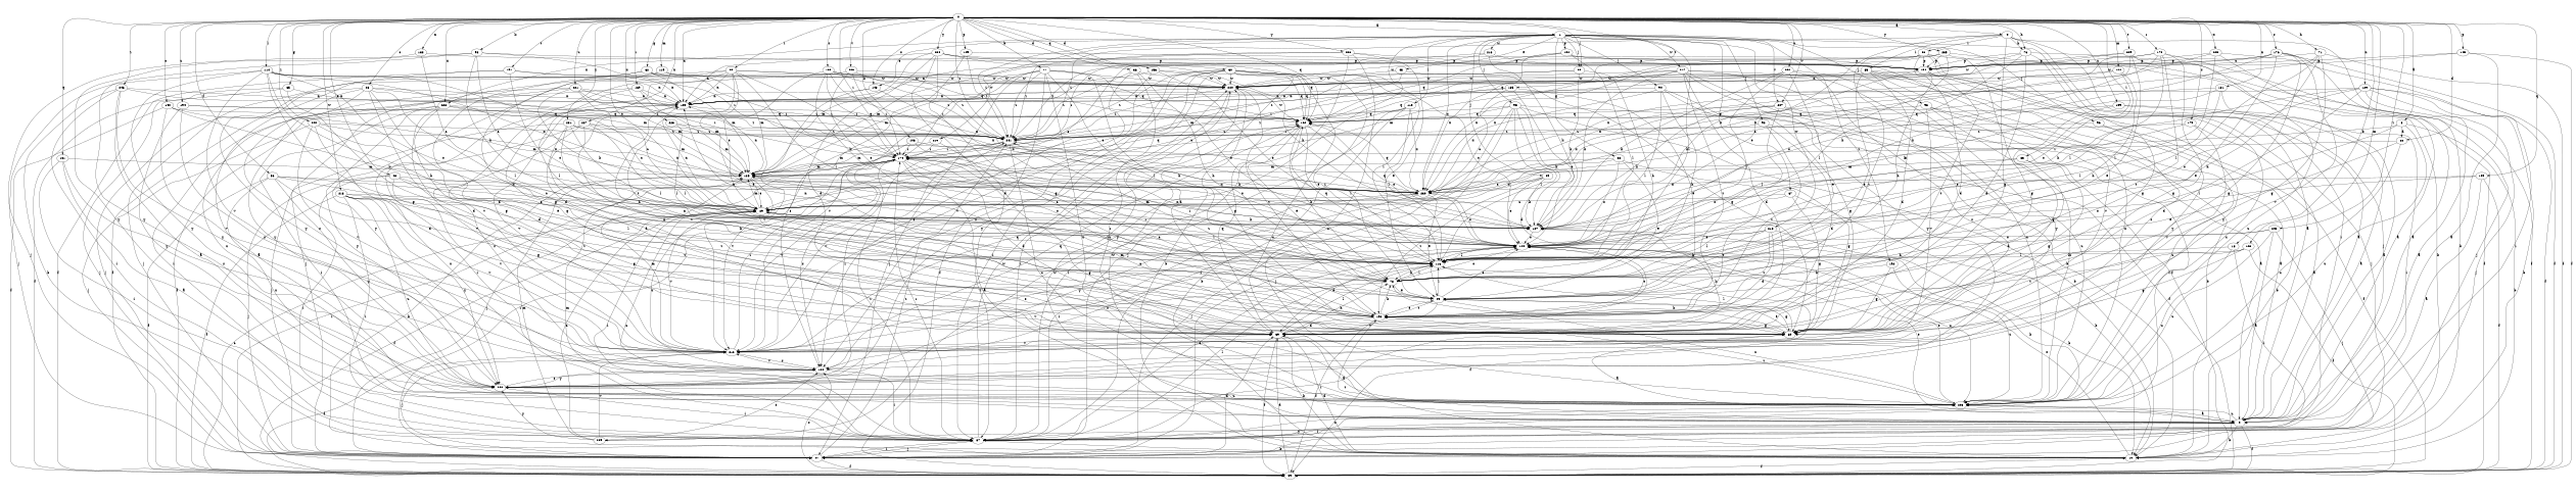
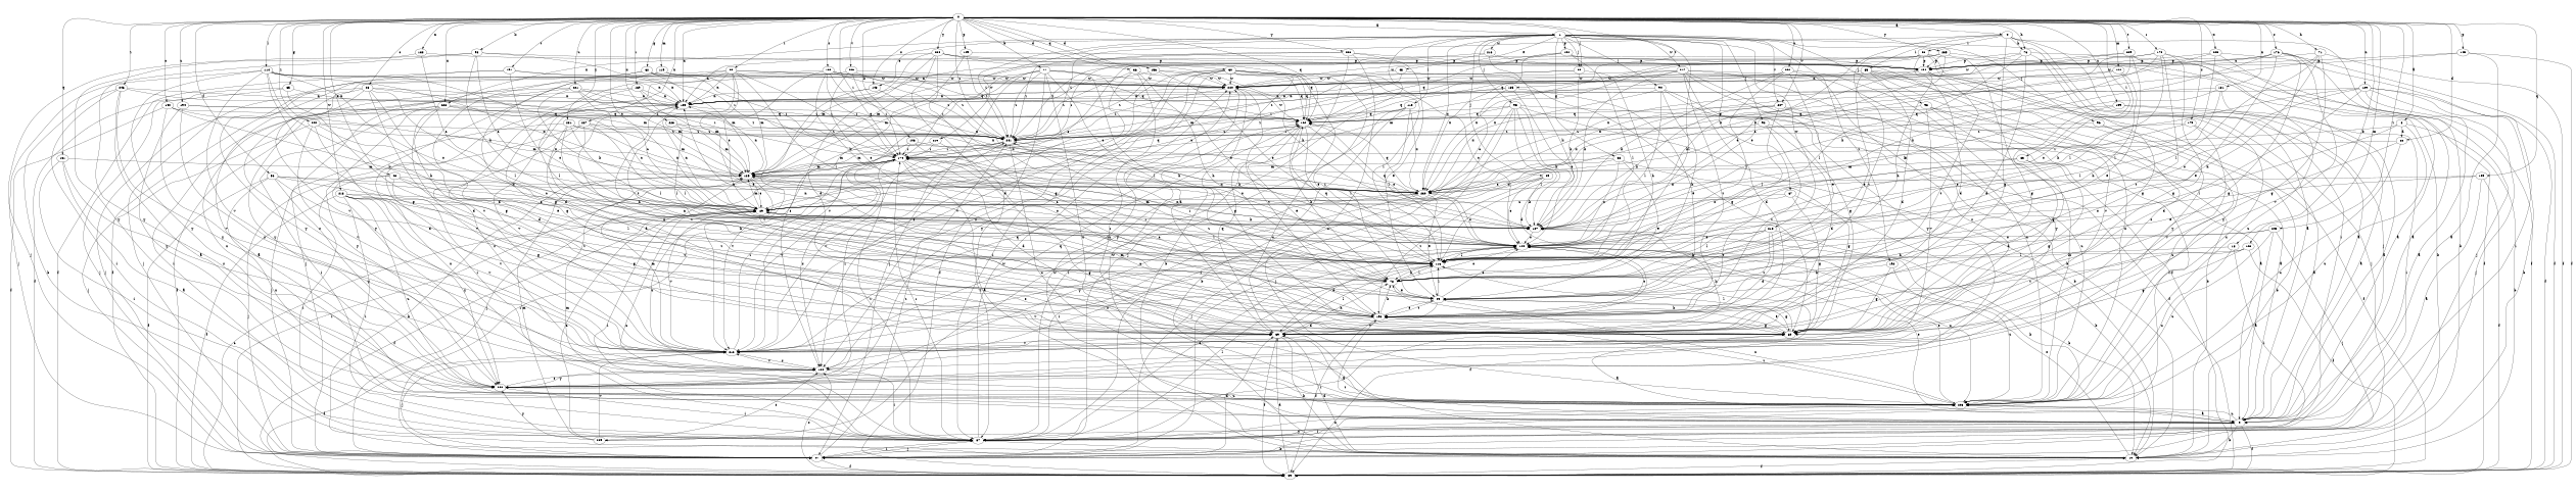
  strict digraph {
    0
    1
    4
    8
    11
    18
    23
    28
    29
    30
    36
    38
    56
    62
    65
    71
    76
    80
    83
    88
    98
    106
    114
    119
    122
    123
    129
    131
    133
    135
    140
    143
    145
    149
    156
    159
    161
    164
    169
    170
    174
    175
    176
    180
    185
    n46 [label=389]
    191
    194
    199
    202
    206
    n52 [label=207]
    213
    221
    223
    225
    227
    228
    231
    234
    235
    236
    242
    243
    246
    n66 [label=241]
    9
    45
    67
    68
    89
    90
    92
    93
    95
    96
    115
    116
    152
    192
    215
    216
    217
    219
    230
    239
    19
    69
    85
    86
    87
    97
    144
    203
    59
    220
    39
    78
    212
    193
    184
    107
    125
    49
    240
    154
    0 -> 1 [label=a]
    0 -> 4 [label=a]
    0 -> 8 [label=a]
    0 -> 11 [label=b]
    0 -> 18 [label=b]
    0 -> 23 [label=c]
    0 -> 28 [label=c]
    0 -> 29 [label=c]
    0 -> 30 [label=d]
    0 -> 36 [label=d]
    0 -> 38 [label=d]
    0 -> 56 [label=f]
    0 -> 62 [label=g]
    0 -> 65 [label=g]
    0 -> 71 [label=h]
    0 -> 76 [label=h]
    0 -> 80 [label=i]
    0 -> 83 [label=i]
    0 -> 88 [label=j]
    0 -> 98 [label=k]
    0 -> 106 [label=k]
    0 -> 114 [label=l]
    0 -> 119 [label=m]
    0 -> 122 [label=m]
    0 -> 123 [label=m]
    0 -> 129 [label=n]
    0 -> 131 [label=n]
    0 -> 133 [label=n]
    0 -> 135 [label=n]
    0 -> 140 [label=o]
    0 -> 143 [label=o]
    0 -> 145 [label=p]
    0 -> 149 [label=p]
    0 -> 156 [label=q]
    0 -> 159 [label=q]
    0 -> 161 [label=q]
    0 -> 164 [label=q]
    0 -> 169 [label=r]
    0 -> 170 [label=r]
    0 -> 174 [label=r]
    0 -> 175 [label=s]
    0 -> 176 [label=s]
    0 -> 180 [label=s]
    0 -> 185 [label=t]
    0 -> n46 [label=t]
    0 -> 191 [label=t]
    0 -> 194 [label=u]
    0 -> 199 [label=u]
    0 -> 202 [label=u]
    0 -> 206 [label=v]
    0 -> n52 [label=v]
    0 -> 213 [label=w]
    0 -> 221 [label=u]
    0 -> 223 [label=x]
    0 -> 225 [label=x]
    0 -> 227 [label=x]
    0 -> 228 [label=x]
    0 -> 231 [label=y]
    0 -> 234 [label=y]
    0 -> 235 [label=y]
    0 -> 236 [label=y]
    0 -> 242 [label=z]
    0 -> 243 [label=z]
    0 -> 246 [label=z]
    0 -> n66 [label=z]
    1 -> 88 [label=j]
    1 -> 143 [label=o]
    1 -> n52 [label=v]
    1 -> 228 [label=x]
    1 -> n66 [label=z]
    1 -> 9 [label=a]
    1 -> 45 [label=e]
    1 -> 67 [label=g]
    1 -> 68 [label=g]
    1 -> 89 [label=j]
    1 -> 90 [label=j]
    1 -> 92 [label=j]
    1 -> 93 [label=j]
    1 -> 95 [label=j]
    1 -> 96 [label=j]
    1 -> 115 [label=l]
    1 -> 116 [label=l]
    1 -> 152 [label=p]
    1 -> 192 [label=t]
    1 -> 215 [label=w]
    1 -> 216 [label=w]
    1 -> 217 [label=w]
    1 -> 219 [label=w]
    1 -> 230 [label=x]
    1 -> 239 [label=y]
    4 -> 76 [label=h]
    4 -> n66 [label=z]
    4 -> 19 [label=b]
    4 -> 69 [label=g]
    4 -> 85 [label=i]
    4 -> 86 [label=i]
    4 -> 87 [label=i]
    4 -> 97 [label=j]
    4 -> 144 [label=o]
    8 -> 38 [label=d]
    8 -> 116 [label=l]
    8 -> 230 [label=x]
    8 -> 19 [label=b]
    8 -> 203 [label=u]
    11 -> 174 [label=r]
    11 -> n66 [label=z]
    11 -> 97 [label=j]
    11 -> 144 [label=o]
    11 -> 203 [label=u]
    11 -> 59 [label=f]
    11 -> 220 [label=w]
    11 -> 39 [label=d]
    11 -> 78 [label=h]
    11 -> 212 [label=v]
    18 -> 116 [label=l]
    18 -> 87 [label=i]
    18 -> 203 [label=u]
    23 -> 230 [label=x]
    23 -> 87 [label=i]
    23 -> 97 [label=j]
    23 -> 78 [label=h]
    23 -> 212 [label=v]
    23 -> 193 [label=t]
    28 -> 135 [label=n]
    28 -> 9 [label=a]
    28 -> 116 [label=l]
    28 -> 230 [label=x]
    28 -> 69 [label=g]
    28 -> 97 [label=j]
    28 -> 39 [label=d]
    28 -> 184 [label=s]
    29 -> 135 [label=n]
    29 -> 116 [label=l]
    29 -> 69 [label=g]
    29 -> 87 [label=i]
    29 -> 59 [label=f]
    29 -> 212 [label=v]
    29 -> 107 [label=k]
    29 -> 125 [label=m]
    30 -> 29 [label=c]
    30 -> 164 [label=q]
    30 -> 116 [label=l]
    30 -> 19 [label=b]
    30 -> 87 [label=i]
    30 -> 144 [label=o]
    30 -> 203 [label=u]
    30 -> 220 [label=w]
    30 -> 212 [label=v]
    30 -> 184 [label=s]
    30 -> 49 [label=e]
    30 -> 240 [label=y]
    36 -> n66 [label=z]
    36 -> 203 [label=u]
    36 -> 220 [label=w]
    36 -> 78 [label=h]
    36 -> 184 [label=s]
    38 -> 174 [label=r]
    38 -> 203 [label=u]
    38 -> 49 [label=e]
    56 -> 29 [label=c]
    56 -> 230 [label=x]
    56 -> 69 [label=g]
    56 -> 203 [label=u]
    56 -> 59 [label=f]
    56 -> 193 [label=t]
    56 -> 240 [label=y]
    62 -> 174 [label=r]
    62 -> 69 [label=g]
    62 -> 97 [label=j]
    62 -> 220 [label=w]
    62 -> 125 [label=m]
    65 -> 135 [label=n]
    65 -> 69 [label=g]
    65 -> 97 [label=j]
    65 -> 59 [label=f]
    71 -> 29 [label=c]
    71 -> 116 [label=l]
    71 -> 69 [label=g]
    71 -> 59 [label=f]
    71 -> 78 [label=h]
    71 -> 154 [label=c]
    76 -> 116 [label=l]
    76 -> 69 [label=g]
    76 -> 59 [label=f]
    76 -> 220 [label=w]
    76 -> 39 [label=d]
    76 -> 154 [label=p]
    80 -> 135 [label=n]
    80 -> 164 [label=q]
    80 -> 174 [label=r]
    80 -> 116 [label=l]
    80 -> 97 [label=j]
    80 -> 220 [label=w]
    80 -> 212 [label=v]
    80 -> 193 [label=t]
    80 -> 49 [label=e]
    80 -> 240 [label=y]
    83 -> 69 [label=g]
    83 -> 144 [label=o]
    83 -> 39 [label=d]
    83 -> 125 [label=m]
    88 -> 220 [label=w]
    88 -> 78 [label=h]
    88 -> 107 [label=k]
    88 -> 125 [label=m]
    98 -> 29 [label=c]
    98 -> 174 [label=r]
    98 -> 97 [label=j]
    98 -> 107 [label=k]
    98 -> 240 [label=y]
    98 -> 154 [label=p]
    106 -> 174 [label=r]
    106 -> 144 [label=o]
    106 -> 212 [label=v]
    106 -> 107 [label=k]
    114 -> 135 [label=n]
    114 -> 230 [label=x]
    114 -> 69 [label=g]
    114 -> 97 [label=j]
    114 -> 144 [label=o]
    114 -> 220 [label=w]
    114 -> 78 [label=h]
    114 -> 212 [label=v]
    114 -> 125 [label=m]
    114 -> 240 [label=y]
    119 -> 59 [label=f]
    119 -> 220 [label=w]
    119 -> 39 [label=d]
    119 -> 125 [label=m]
    122 -> 230 [label=x]
    122 -> 144 [label=o]
    122 -> 220 [label=w]
    122 -> 78 [label=h]
    123 -> 116 [label=l]
    123 -> 69 [label=g]
    123 -> 59 [label=f]
    123 -> 193 [label=t]
    129 -> 135 [label=n]
    129 -> 9 [label=a]
    129 -> 19 [label=b]
    129 -> 97 [label=j]
    129 -> 144 [label=o]
    129 -> 59 [label=f]
    129 -> 39 [label=d]
    129 -> 107 [label=k]
    131 -> 135 [label=n]
    131 -> 9 [label=a]
    131 -> 116 [label=l]
    131 -> 107 [label=k]
    133 -> 29 [label=c]
    133 -> 240 [label=y]
    133 -> 154 [label=p]
    135 -> 164 [label=q]
    135 -> 87 [label=i]
    135 -> 212 [label=v]
    140 -> 164 [label=q]
    140 -> 230 [label=x]
    140 -> 59 [label=f]
    140 -> 212 [label=v]
    140 -> 107 [label=k]
    143 -> 135 [label=n]
    143 -> 116 [label=l]
    143 -> 212 [label=v]
    145 -> 9 [label=a]
    145 -> 59 [label=f]
    145 -> 220 [label=w]
    145 -> 154 [label=p]
    149 -> n66 [label=z]
    149 -> 39 [label=d]
    149 -> 154 [label=p]
    156 -> 164 [label=q]
    156 -> n66 [label=z]
    156 -> 144 [label=o]
    156 -> 220 [label=w]
    156 -> 125 [label=m]
    159 -> 9 [label=a]
    159 -> 230 [label=x]
    159 -> 144 [label=o]
    159 -> 59 [label=f]
    161 -> 9 [label=a]
    161 -> 87 [label=i]
    161 -> 184 [label=s]
    161 -> 125 [label=m]
    164 -> n66 [label=z]
    164 -> 116 [label=l]
    164 -> 144 [label=o]
    164 -> 220 [label=w]
    164 -> 78 [label=h]
    164 -> 49 [label=e]
    169 -> 135 [label=n]
    169 -> n66 [label=z]
    169 -> 116 [label=l]
    169 -> 87 [label=i]
    169 -> 125 [label=m]
    170 -> 116 [label=l]
    170 -> 230 [label=x]
    170 -> 69 [label=g]
    170 -> 97 [label=j]
    170 -> 193 [label=t]
    170 -> 107 [label=k]
    170 -> 154 [label=p]
    174 -> 164 [label=q]
    174 -> 9 [label=a]
    174 -> 87 [label=i]
    174 -> 97 [label=j]
    174 -> 144 [label=o]
    174 -> 39 [label=d]
    174 -> 212 [label=v]
    174 -> 193 [label=t]
    174 -> 184 [label=s]
    174 -> 125 [label=m]
    175 -> n66 [label=z]
    175 -> 9 [label=a]
    175 -> 144 [label=o]
    175 -> 212 [label=v]
    176 -> 135 [label=n]
    176 -> 9 [label=a]
    176 -> 69 [label=g]
    176 -> 59 [label=f]
    176 -> 212 [label=v]
    176 -> 107 [label=k]
    176 -> 49 [label=e]
    176 -> 154 [label=p]
    180 -> 29 [label=c]
    180 -> 164 [label=q]
    180 -> 174 [label=r]
    180 -> n66 [label=z]
    180 -> 230 [label=x]
    180 -> 220 [label=w]
+   180 -> 212 [label=v]
    180 -> 107 [label=k]
    185 -> 29 [label=c]
    185 -> 135 [label=n]
    185 -> 164 [label=q]
    185 -> 144 [label=o]
    185 -> 49 [label=e]
    n46 -> 164 [label=q]
    n46 -> 230 [label=x]
    n46 -> 203 [label=u]
    n46 -> 49 [label=e]
    n46 -> 154 [label=p]
    191 -> 135 [label=n]
    191 -> 144 [label=o]
    191 -> 59 [label=f]
    191 -> 220 [label=w]
    191 -> 240 [label=y]
    194 -> 164 [label=q]
    194 -> n66 [label=z]
    194 -> 184 [label=s]
    194 -> 240 [label=y]
    199 -> 164 [label=q]
    199 -> 9 [label=a]
    199 -> 69 [label=g]
    199 -> 87 [label=i]
    202 -> 116 [label=l]
    202 -> 220 [label=w]
    202 -> 184 [label=s]
    202 -> 107 [label=k]
    202 -> 49 [label=e]
    202 -> 240 [label=y]
    206 -> 174 [label=r]
    206 -> n66 [label=z]
    206 -> 144 [label=o]
    206 -> 220 [label=w]
    206 -> 39 [label=d]
    n52 -> 164 [label=q]
    n52 -> 9 [label=a]
    n52 -> 116 [label=l]
    n52 -> 230 [label=x]
    n52 -> 203 [label=u]
    n52 -> 107 [label=k]
    213 -> 29 [label=c]
    213 -> 116 [label=l]
    213 -> 69 [label=g]
    213 -> 87 [label=i]
    213 -> 203 [label=u]
    213 -> 59 [label=f]
    213 -> 212 [label=v]
    213 -> 193 [label=t]
    213 -> 240 [label=y]
    221 -> 29 [label=c]
    221 -> 135 [label=n]
    221 -> 174 [label=r]
    221 -> 203 [label=u]
    221 -> 107 [label=k]
    221 -> 125 [label=m]
    221 -> 240 [label=y]
    223 -> n66 [label=z]
    223 -> 116 [label=l]
    223 -> 125 [label=m]
    225 -> 9 [label=a]
    225 -> 116 [label=l]
    225 -> 230 [label=x]
    225 -> 87 [label=i]
    225 -> 154 [label=p]
    227 -> n66 [label=z]
    227 -> 116 [label=l]
    227 -> 203 [label=u]
    227 -> 193 [label=t]
    227 -> 184 [label=s]
    227 -> 125 [label=m]
    228 -> 29 [label=c]
    228 -> 164 [label=q]
    228 -> 230 [label=x]
    228 -> 87 [label=i]
    228 -> 59 [label=f]
    228 -> 39 [label=d]
    228 -> 212 [label=v]
    228 -> 240 [label=y]
    231 -> n66 [label=z]
    231 -> 116 [label=l]
    231 -> 230 [label=x]
    231 -> 97 [label=j]
    231 -> 39 [label=d]
    231 -> 78 [label=h]
    234 -> 135 [label=n]
    234 -> 164 [label=q]
    234 -> 69 [label=g]
    234 -> 39 [label=d]
    234 -> 184 [label=s]
    234 -> 107 [label=k]
    234 -> 125 [label=m]
    234 -> 154 [label=p]
    235 -> 135 [label=n]
    235 -> 230 [label=x]
    235 -> 69 [label=g]
-   235 -> 144 [label=o]
+   235 -> 107 [label=o]
    235 -> 59 [label=f]
    235 -> 154 [label=p]
    236 -> n66 [label=z]
    236 -> 97 [label=j]
    236 -> 203 [label=u]
    236 -> 125 [label=m]
    236 -> 49 [label=e]
    236 -> 154 [label=p]
    242 -> n66 [label=z]
    242 -> 97 [label=j]
    242 -> 39 [label=d]
    242 -> 212 [label=v]
    242 -> 125 [label=m]
    242 -> 49 [label=e]
    243 -> 9 [label=a]
    243 -> 97 [label=j]
    243 -> 144 [label=o]
    243 -> 203 [label=u]
    243 -> 78 [label=h]
    246 -> 135 [label=n]
    246 -> n66 [label=z]
    246 -> 9 [label=a]
    246 -> 19 [label=b]
    246 -> 87 [label=i]
    246 -> 240 [label=y]
    n66 -> 174 [label=r]
    n66 -> 203 [label=u]
    n66 -> 212 [label=v]
    n66 -> 125 [label=m]
    9 -> 239 [label=y]
    9 -> 19 [label=b]
    9 -> 87 [label=i]
    9 -> 144 [label=o]
    9 -> 203 [label=u]
    9 -> 59 [label=f]
    9 -> 220 [label=w]
    45 -> 29 [label=c]
    45 -> 69 [label=g]
    45 -> 220 [label=w]
    67 -> 29 [label=c]
    67 -> 19 [label=b]
    67 -> 69 [label=g]
    67 -> 193 [label=t]
    68 -> 29 [label=c]
    68 -> 69 [label=g]
    68 -> 144 [label=o]
    68 -> 125 [label=m]
    68 -> 49 [label=e]
    89 -> 230 [label=x]
    89 -> 97 [label=j]
    89 -> 144 [label=o]
    89 -> 193 [label=t]
    89 -> 107 [label=k]
    90 -> 135 [label=n]
    90 -> 116 [label=l]
    90 -> 230 [label=x]
    90 -> 69 [label=g]
    90 -> 203 [label=u]
    90 -> 78 [label=h]
    92 -> n66 [label=z]
    92 -> 59 [label=f]
    92 -> 39 [label=d]
    92 -> 193 [label=t]
    93 -> 164 [label=q]
    93 -> 19 [label=b]
    93 -> 87 [label=i]
    93 -> 203 [label=u]
    93 -> 212 [label=v]
    95 -> 164 [label=q]
    95 -> n66 [label=z]
    95 -> 9 [label=a]
    95 -> 116 [label=l]
    95 -> 19 [label=b]
    95 -> 87 [label=i]
    95 -> 97 [label=j]
    95 -> 39 [label=d]
    95 -> 107 [label=k]
    96 -> n66 [label=z]
    96 -> 19 [label=b]
    96 -> 59 [label=f]
    115 -> 164 [label=q]
    115 -> 174 [label=r]
    115 -> 116 [label=l]
    115 -> 230 [label=x]
    115 -> 19 [label=b]
    115 -> 87 [label=i]
    116 -> 29 [label=c]
    116 -> 164 [label=q]
    116 -> 174 [label=r]
    116 -> 59 [label=f]
    116 -> 78 [label=h]
    152 -> 164 [label=q]
    152 -> n66 [label=z]
    152 -> 116 [label=l]
    152 -> 230 [label=x]
    152 -> 203 [label=u]
    152 -> 154 [label=p]
    192 -> 69 [label=g]
    192 -> 203 [label=u]
    192 -> 78 [label=h]
    215 -> 116 [label=l]
    215 -> 19 [label=b]
    215 -> 144 [label=o]
    215 -> 39 [label=d]
    215 -> 78 [label=h]
    215 -> 193 [label=t]
    216 -> 29 [label=c]
    216 -> 174 [label=r]
    216 -> 107 [label=k]
    216 -> 154 [label=p]
    217 -> 174 [label=r]
    217 -> n66 [label=z]
    217 -> 19 [label=b]
    217 -> 203 [label=u]
    217 -> 59 [label=f]
    217 -> 220 [label=w]
    217 -> 39 [label=d]
    217 -> 193 [label=t]
    217 -> 107 [label=k]
    217 -> 240 [label=y]
    219 -> 174 [label=r]
    219 -> 87 [label=i]
    219 -> 125 [label=m]
    230 -> 29 [label=c]
    230 -> 164 [label=q]
    230 -> 87 [label=i]
    230 -> 144 [label=o]
    230 -> 49 [label=e]
    230 -> 240 [label=y]
    239 -> 29 [label=c]
    239 -> 212 [label=v]
    239 -> 184 [label=s]
    239 -> 125 [label=m]
    239 -> 240 [label=y]
    19 -> 144 [label=o]
    19 -> 59 [label=f]
    19 -> 220 [label=w]
    19 -> 39 [label=d]
    19 -> 193 [label=t]
    69 -> 9 [label=a]
    69 -> 116 [label=l]
    69 -> 87 [label=i]
    69 -> 78 [label=h]
    69 -> 125 [label=m]
    69 -> 49 [label=e]
    85 -> 97 [label=j]
    85 -> 220 [label=w]
    85 -> 39 [label=d]
    85 -> 212 [label=v]
    85 -> 184 [label=s]
    85 -> 125 [label=m]
    85 -> 49 [label=e]
    85 -> 240 [label=y]
    86 -> 9 [label=a]
    86 -> 230 [label=x]
    86 -> 19 [label=b]
    86 -> 220 [label=w]
    86 -> 39 [label=d]
    86 -> 193 [label=t]
    86 -> 240 [label=y]
    86 -> 154 [label=p]
    87 -> 29 [label=c]
    87 -> 174 [label=r]
    87 -> 116 [label=l]
    87 -> 19 [label=b]
    87 -> 97 [label=j]
    87 -> 144 [label=o]
    87 -> 203 [label=u]
    87 -> 220 [label=w]
    87 -> 107 [label=k]
    87 -> 125 [label=m]
    97 -> 174 [label=r]
    97 -> n66 [label=z]
    97 -> 87 [label=i]
    97 -> 59 [label=f]
    97 -> 39 [label=d]
    144 -> 116 [label=l]
    144 -> 203 [label=u]
    144 -> 39 [label=d]
    144 -> 184 [label=s]
    203 -> 9 [label=a]
    203 -> 144 [label=o]
    203 -> 193 [label=t]
    59 -> 29 [label=c]
    59 -> 174 [label=r]
    59 -> 39 [label=d]
    59 -> 184 [label=s]
    220 -> 135 [label=n]
    220 -> n66 [label=z]
    220 -> 69 [label=g]
-   220 -> 87 [label=i]
    220 -> 193 [label=t]
    39 -> 135 [label=n]
    39 -> 164 [label=q]
    39 -> 9 [label=a]
    39 -> 116 [label=l]
    39 -> 19 [label=b]
    39 -> 59 [label=f]
    39 -> 78 [label=h]
    39 -> 212 [label=v]
    39 -> 107 [label=k]
    78 -> 135 [label=n]
    78 -> 174 [label=r]
    78 -> 116 [label=l]
    78 -> 144 [label=o]
    78 -> 212 [label=v]
    78 -> 49 [label=e]
    212 -> 164 [label=q]
    212 -> 174 [label=r]
    212 -> 97 [label=j]
    212 -> 144 [label=o]
    212 -> 59 [label=f]
    212 -> 184 [label=s]
    212 -> 125 [label=m]
    193 -> 29 [label=c]
    193 -> 135 [label=n]
    193 -> n66 [label=z]
    193 -> 69 [label=g]
    193 -> 144 [label=o]
    193 -> 59 [label=f]
    193 -> 39 [label=d]
    193 -> 78 [label=h]
    193 -> 49 [label=e]
    184 -> 164 [label=q]
    184 -> 87 [label=i]
    184 -> 212 [label=v]
    184 -> 240 [label=y]
    107 -> 164 [label=q]
    107 -> n66 [label=z]
    107 -> 144 [label=o]
    107 -> 125 [label=m]
    125 -> 29 [label=c]
    125 -> 135 [label=n]
    125 -> 230 [label=x]
    125 -> 19 [label=b]
    125 -> 144 [label=o]
    125 -> 203 [label=u]
    49 -> 174 [label=r]
    49 -> 116 [label=l]
    49 -> 69 [label=g]
    49 -> 144 [label=o]
    49 -> 203 [label=u]
    49 -> 212 [label=v]
    49 -> 193 [label=t]
    240 -> n66 [label=z]
    240 -> 87 [label=i]
    240 -> 203 [label=u]
    240 -> 184 [label=s]
    154 -> 203 [label=u]
    154 -> 220 [label=w]
    154 -> 78 [label=h]
    154 -> 193 [label=t]
    154 -> 107 [label=k]
  }
